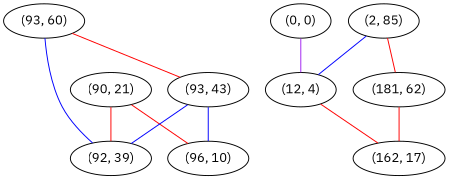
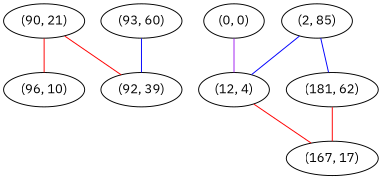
  graph {
    fontname="IBM Plex Sans"
    node [fontname="IBM Plex Sans"]
    edge [color=red fontname="IBM Plex Sans" weight=1]
    "(90, 21)"
    "(96, 10)"
    "(92, 39)"
    "(0, 0)"
    "(12, 4)"
-   "(167, 17)" [label="(162, 17)"]
+   "(167, 17)"
    "(2, 85)"
    "(181, 62)"
    "(93, 60)"
-   "(93, 43)"
    "(90, 21)" -- "(96, 10)"
    "(90, 21)" -- "(92, 39)"
    "(0, 0)" -- "(12, 4)" [color=purple weight=4]
    "(12, 4)" -- "(167, 17)"
    "(2, 85)" -- "(12, 4)" [color=blue weight=3]
-   "(2, 85)" -- "(181, 62)"
+   "(2, 85)" -- "(181, 62)" [color=blue]
    "(181, 62)" -- "(167, 17)" [weight=3]
    "(93, 60)" -- "(92, 39)" [color=blue weight=3]
-   "(93, 60)" -- "(93, 43)"
-   "(93, 43)" -- "(96, 10)" [color=blue weight=3]
-   "(93, 43)" -- "(92, 39)" [color=blue weight=3]
  }
